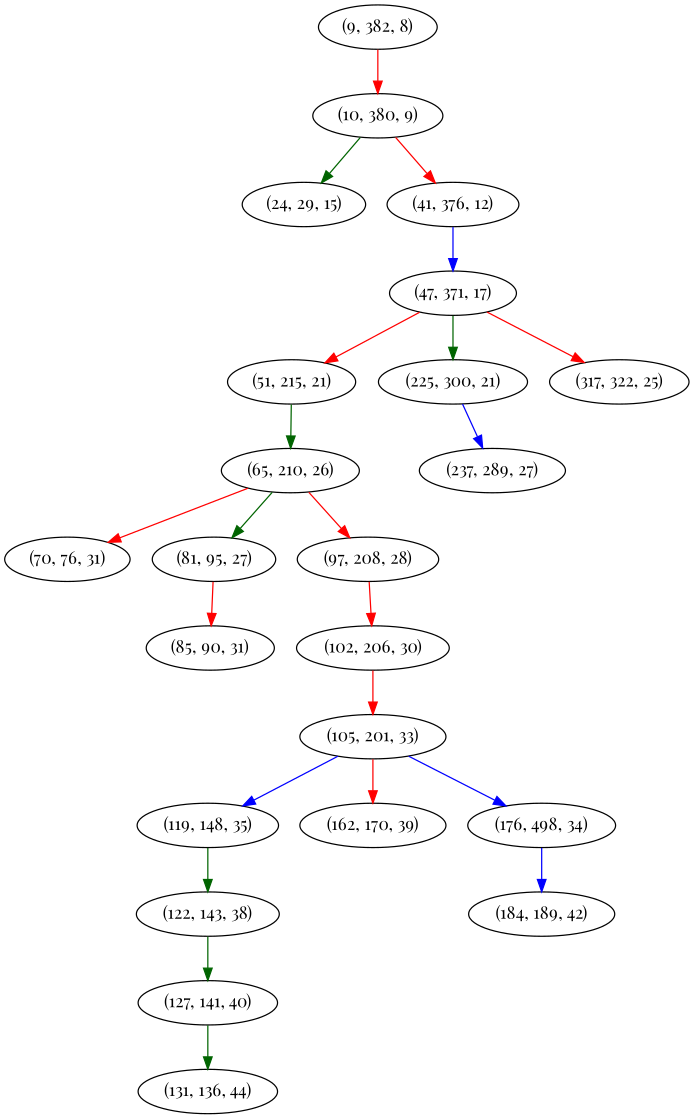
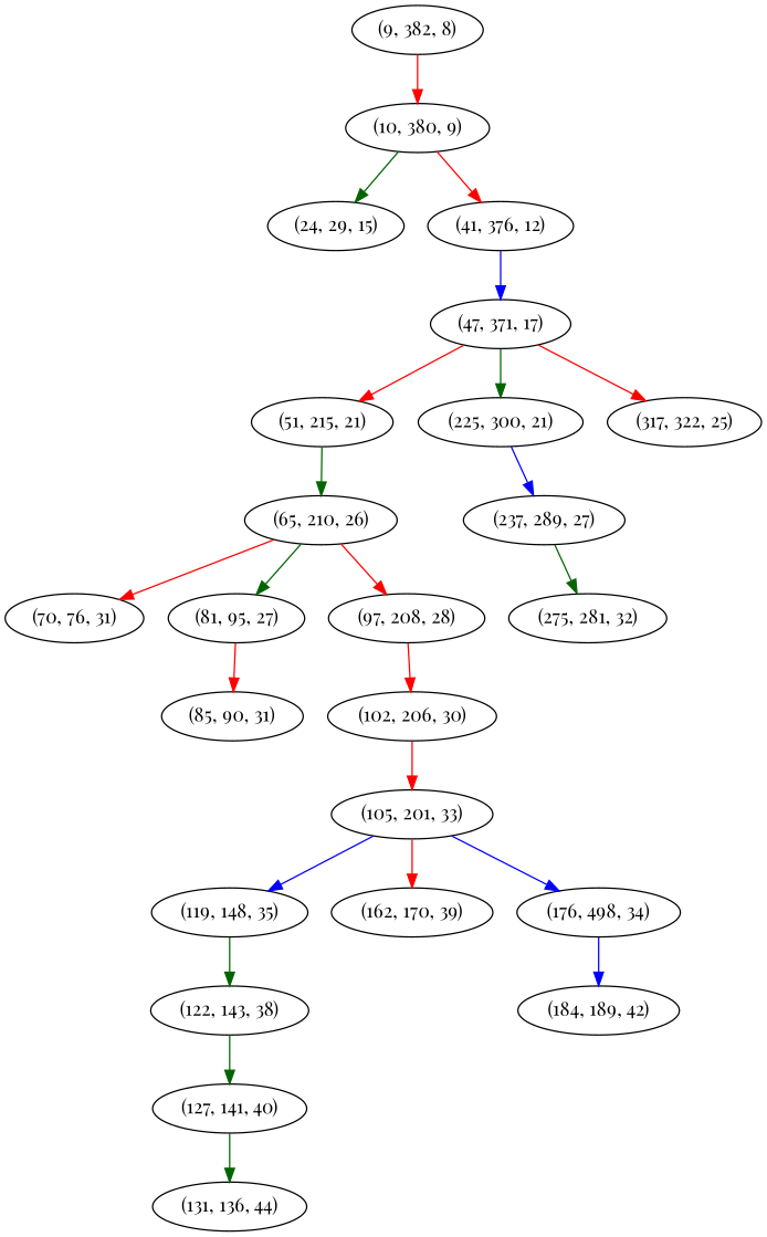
  digraph {
    fontname="Playfair Display"
    node [fontname="Playfair Display"]
    edge [color=red fontname="Playfair Display"]
    "(9, 382, 8)"
    "(10, 380, 9)"
    "(24, 29, 15)"
    "(41, 376, 12)"
    "(47, 371, 17)"
    "(51, 215, 21)"
    "(225, 300, 21)"
    "(317, 322, 25)"
    "(65, 210, 26)"
    "(237, 289, 27)"
    "(70, 76, 31)"
    "(81, 95, 27)"
    "(97, 208, 28)"
    "(85, 90, 31)"
    "(102, 206, 30)"
    "(105, 201, 33)"
    "(119, 148, 35)"
    "(162, 170, 39)"
    n19 [label="(176, 498, 34)"]
    "(122, 143, 38)"
    "(184, 189, 42)"
    "(127, 141, 40)"
    "(131, 136, 44)"
+   "(275, 281, 32)"
    "(9, 382, 8)" -> "(10, 380, 9)"
    "(10, 380, 9)" -> "(24, 29, 15)" [color=darkgreen]
    "(10, 380, 9)" -> "(41, 376, 12)"
    "(41, 376, 12)" -> "(47, 371, 17)" [color=blue]
    "(47, 371, 17)" -> "(51, 215, 21)"
    "(47, 371, 17)" -> "(225, 300, 21)" [color=darkgreen]
    "(47, 371, 17)" -> "(317, 322, 25)"
    "(51, 215, 21)" -> "(65, 210, 26)" [color=darkgreen]
    "(225, 300, 21)" -> "(237, 289, 27)" [color=blue]
    "(65, 210, 26)" -> "(70, 76, 31)"
    "(65, 210, 26)" -> "(81, 95, 27)" [color=darkgreen]
    "(65, 210, 26)" -> "(97, 208, 28)"
+   "(237, 289, 27)" -> "(275, 281, 32)" [color=darkgreen]
    "(81, 95, 27)" -> "(85, 90, 31)"
    "(97, 208, 28)" -> "(102, 206, 30)"
    "(102, 206, 30)" -> "(105, 201, 33)"
    "(105, 201, 33)" -> "(119, 148, 35)" [color=blue]
    "(105, 201, 33)" -> "(162, 170, 39)"
    "(105, 201, 33)" -> n19 [color=blue]
    "(119, 148, 35)" -> "(122, 143, 38)" [color=darkgreen]
    n19 -> "(184, 189, 42)" [color=blue]
    "(122, 143, 38)" -> "(127, 141, 40)" [color=darkgreen]
    "(127, 141, 40)" -> "(131, 136, 44)" [color=darkgreen]
  }
